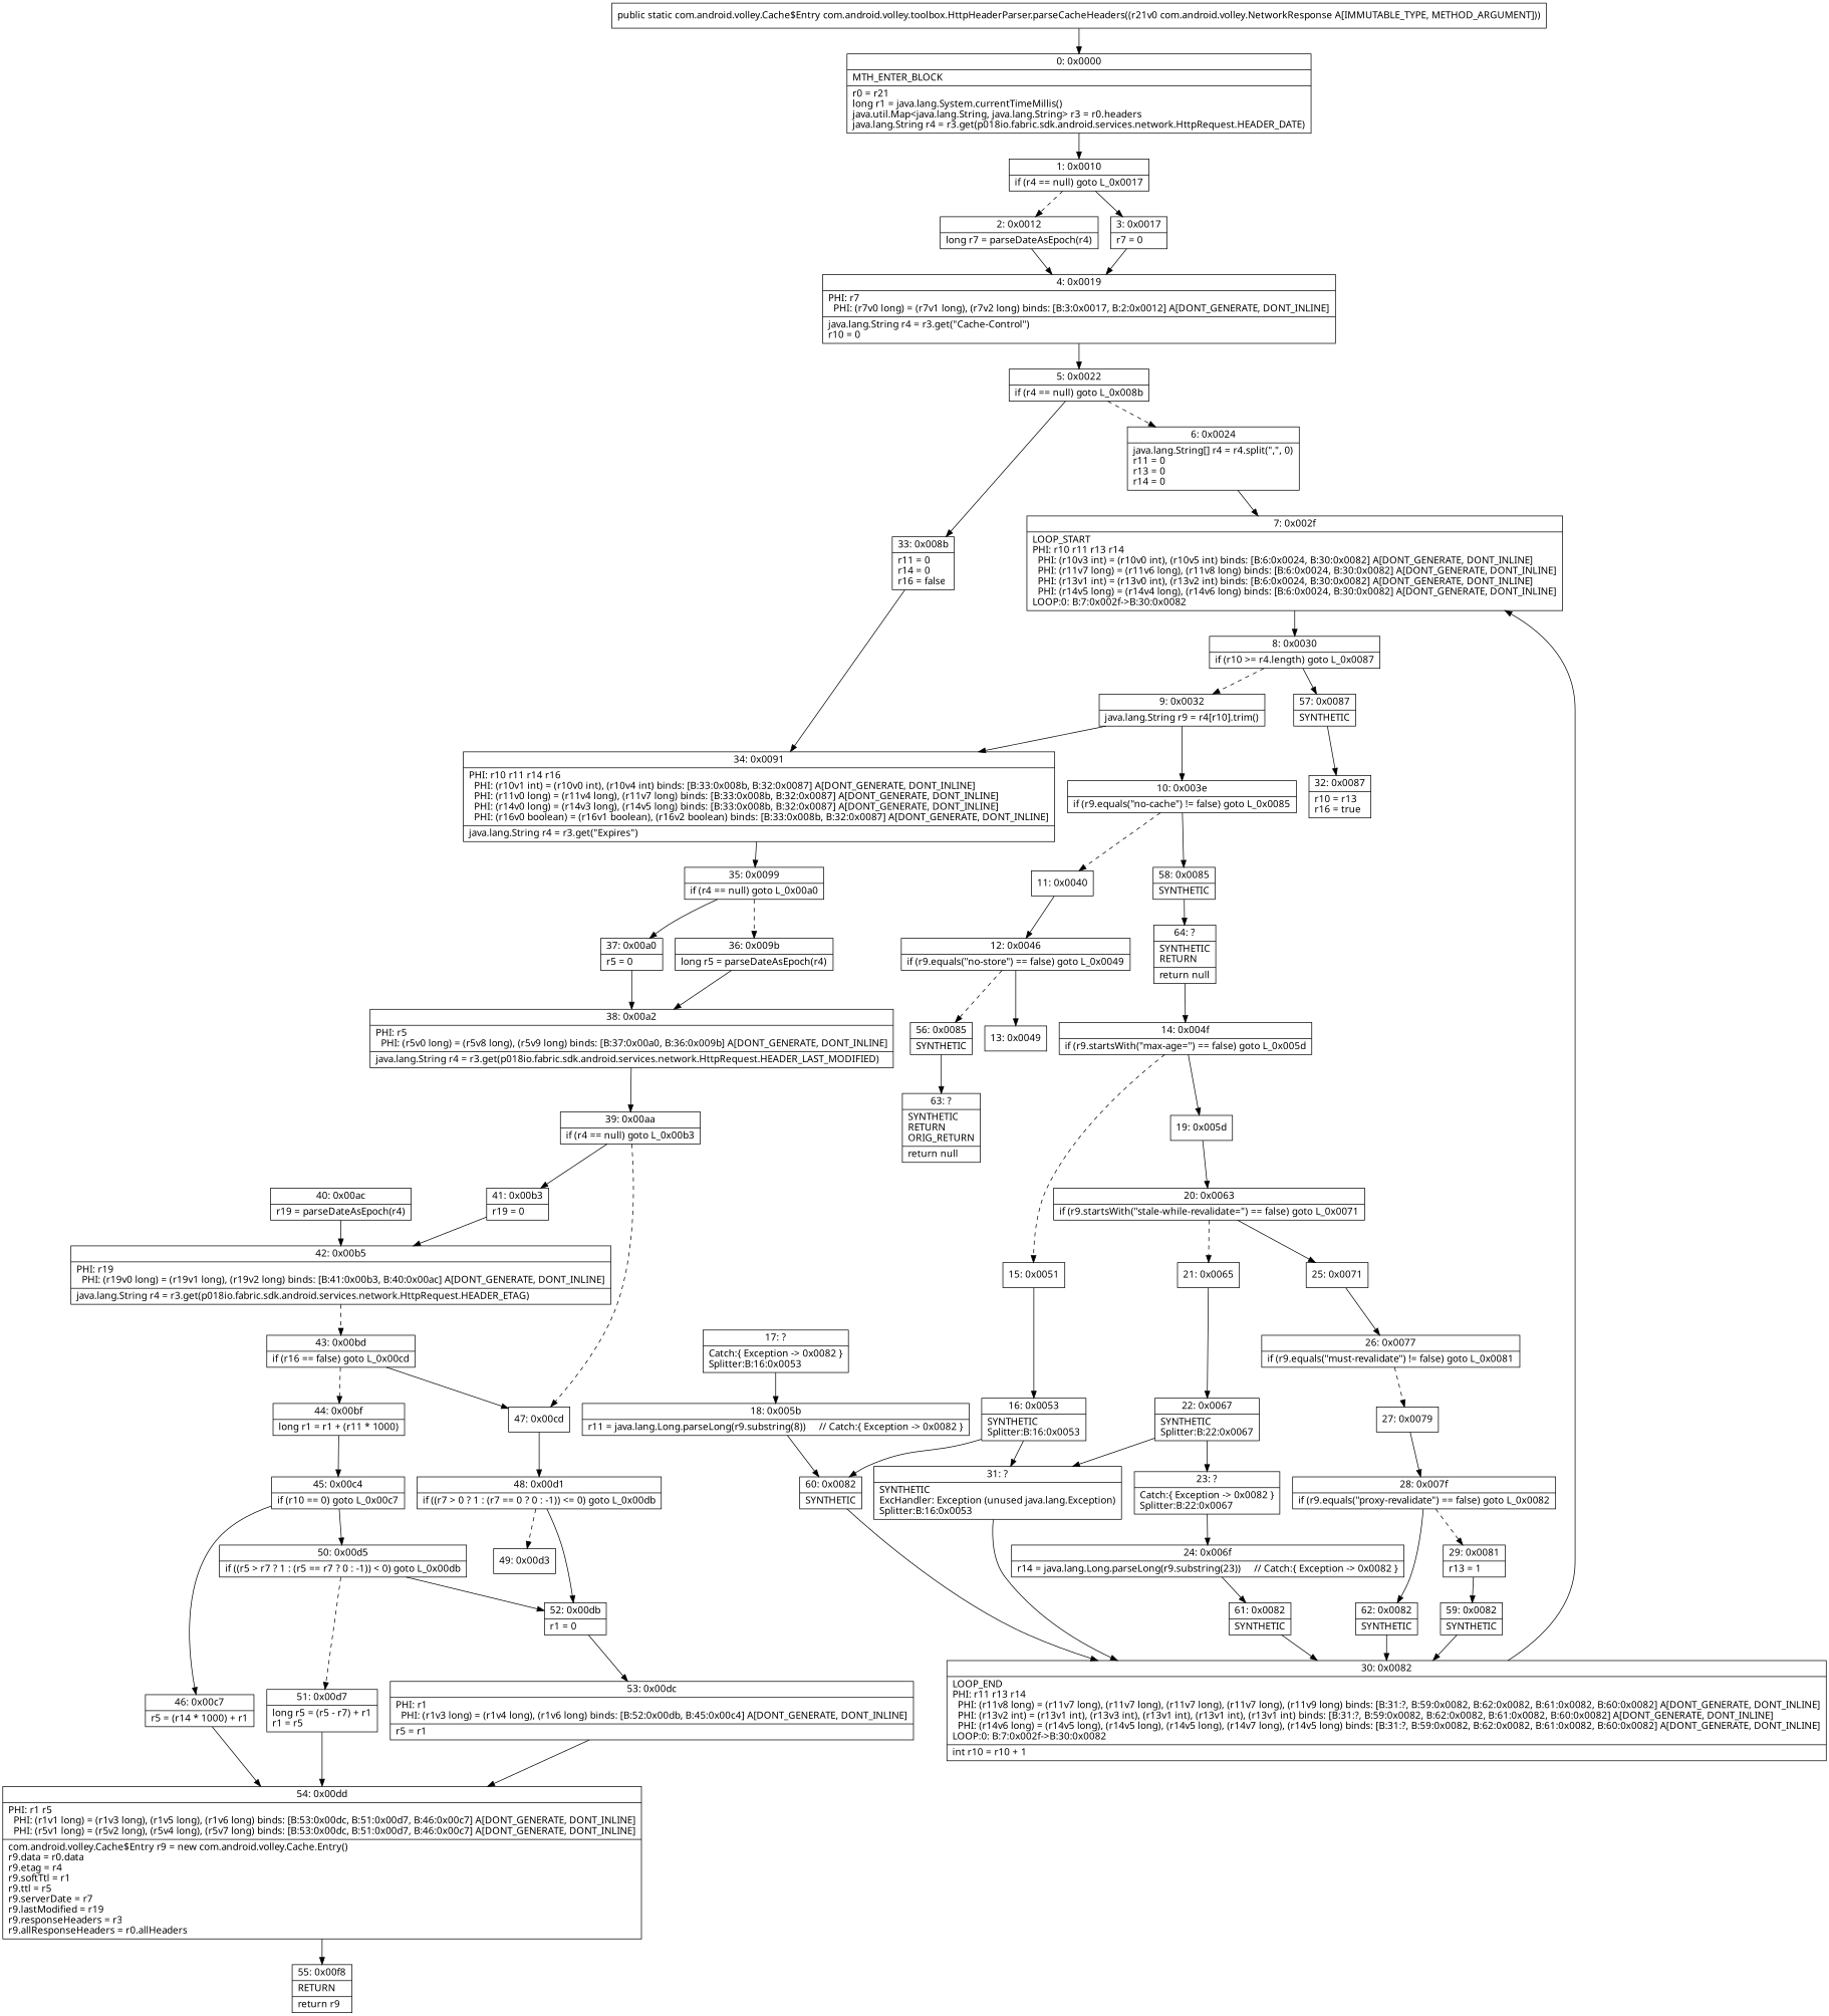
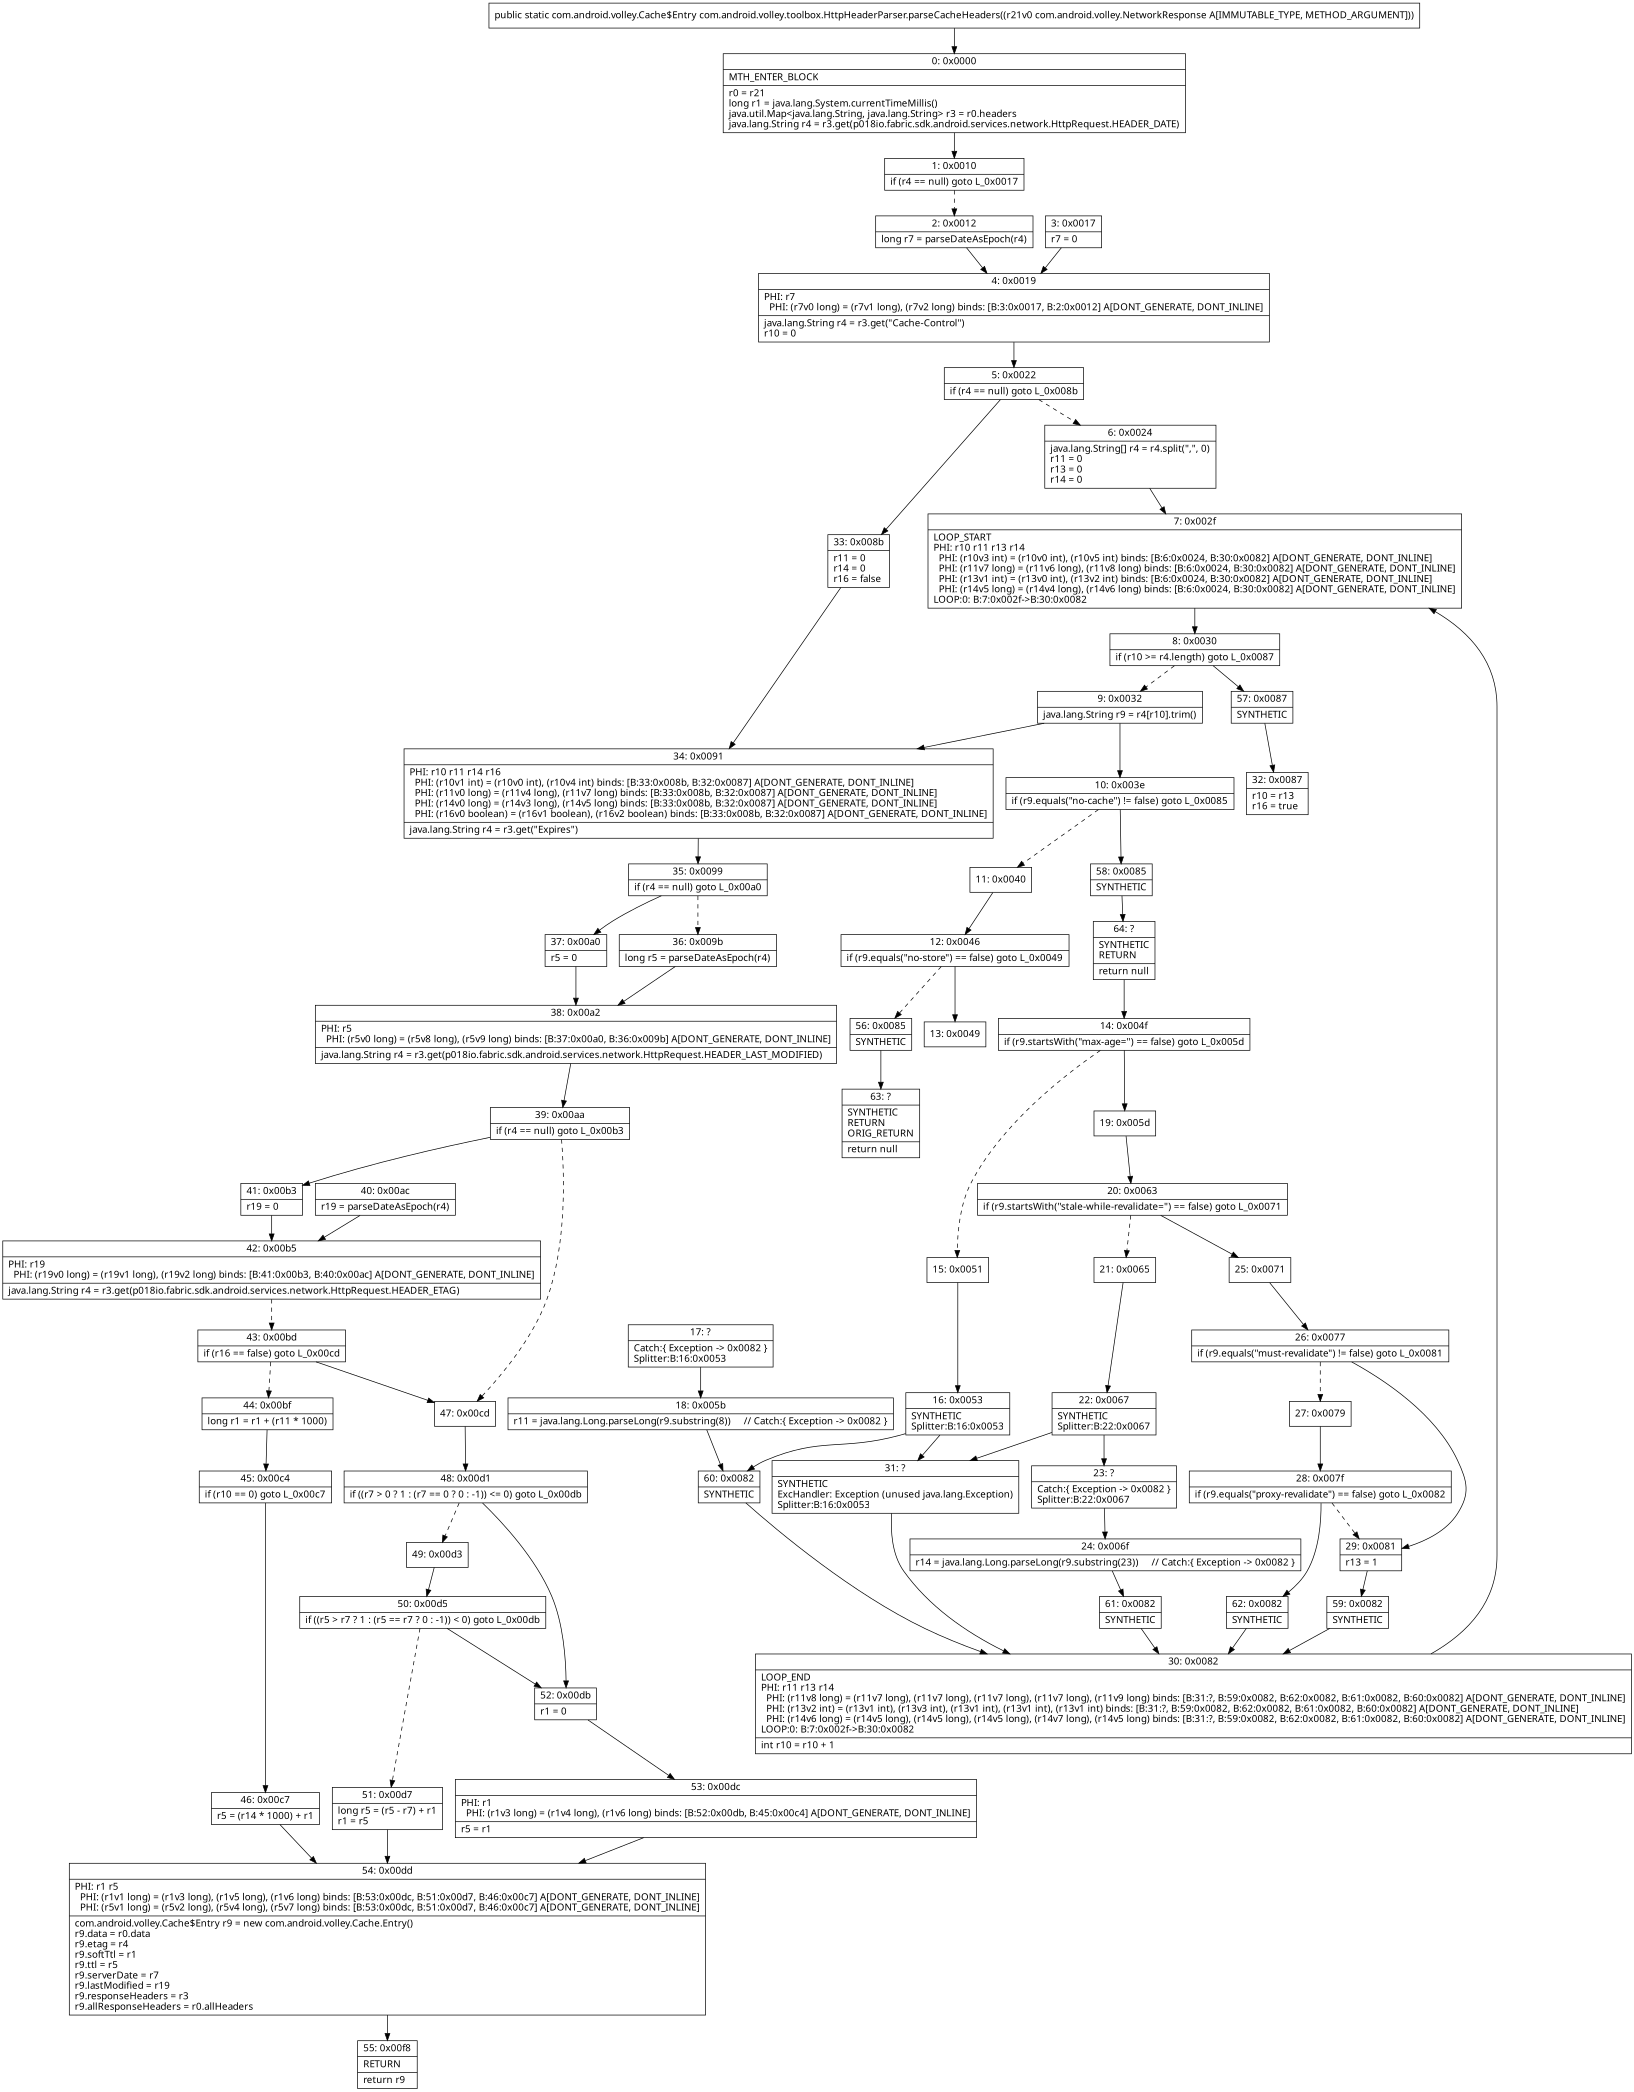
  digraph {
    fontname="Noto Sans"
    node [fontname="Noto Sans" shape=record]
    edge [fontname="Noto Sans"]
    n1 [label="{0\:\ 0x0000|MTH_ENTER_BLOCK\l|r0 = r21\llong r1 = java.lang.System.currentTimeMillis()\ljava.util.Map\<java.lang.String, java.lang.String\> r3 = r0.headers\ljava.lang.String r4 = r3.get(p018io.fabric.sdk.android.services.network.HttpRequest.HEADER_DATE)\l}"]
    n2 [label="{1\:\ 0x0010|if (r4 == null) goto L_0x0017\l}"]
    n3 [label="{2\:\ 0x0012|long r7 = parseDateAsEpoch(r4)\l}"]
    n4 [label="{3\:\ 0x0017|r7 = 0\l}"]
    n5 [label="{4\:\ 0x0019|PHI: r7 \l  PHI: (r7v0 long) = (r7v1 long), (r7v2 long) binds: [B:3:0x0017, B:2:0x0012] A[DONT_GENERATE, DONT_INLINE]\l|java.lang.String r4 = r3.get(\"Cache\-Control\")\lr10 = 0\l}"]
    n6 [label="{5\:\ 0x0022|if (r4 == null) goto L_0x008b\l}"]
    n7 [label="{6\:\ 0x0024|java.lang.String[] r4 = r4.split(\",\", 0)\lr11 = 0\lr13 = 0\lr14 = 0\l}"]
    n8 [label="{33\:\ 0x008b|r11 = 0\lr14 = 0\lr16 = false\l}"]
    n9 [label="{7\:\ 0x002f|LOOP_START\lPHI: r10 r11 r13 r14 \l  PHI: (r10v3 int) = (r10v0 int), (r10v5 int) binds: [B:6:0x0024, B:30:0x0082] A[DONT_GENERATE, DONT_INLINE]\l  PHI: (r11v7 long) = (r11v6 long), (r11v8 long) binds: [B:6:0x0024, B:30:0x0082] A[DONT_GENERATE, DONT_INLINE]\l  PHI: (r13v1 int) = (r13v0 int), (r13v2 int) binds: [B:6:0x0024, B:30:0x0082] A[DONT_GENERATE, DONT_INLINE]\l  PHI: (r14v5 long) = (r14v4 long), (r14v6 long) binds: [B:6:0x0024, B:30:0x0082] A[DONT_GENERATE, DONT_INLINE]\lLOOP:0: B:7:0x002f\-\>B:30:0x0082\l}"]
    n10 [label="{34\:\ 0x0091|PHI: r10 r11 r14 r16 \l  PHI: (r10v1 int) = (r10v0 int), (r10v4 int) binds: [B:33:0x008b, B:32:0x0087] A[DONT_GENERATE, DONT_INLINE]\l  PHI: (r11v0 long) = (r11v4 long), (r11v7 long) binds: [B:33:0x008b, B:32:0x0087] A[DONT_GENERATE, DONT_INLINE]\l  PHI: (r14v0 long) = (r14v3 long), (r14v5 long) binds: [B:33:0x008b, B:32:0x0087] A[DONT_GENERATE, DONT_INLINE]\l  PHI: (r16v0 boolean) = (r16v1 boolean), (r16v2 boolean) binds: [B:33:0x008b, B:32:0x0087] A[DONT_GENERATE, DONT_INLINE]\l|java.lang.String r4 = r3.get(\"Expires\")\l}"]
    n11 [label="{8\:\ 0x0030|if (r10 \>= r4.length) goto L_0x0087\l}"]
    n12 [label="{9\:\ 0x0032|java.lang.String r9 = r4[r10].trim()\l}"]
    n13 [label="{57\:\ 0x0087|SYNTHETIC\l}"]
    n14 [label="{10\:\ 0x003e|if (r9.equals(\"no\-cache\") != false) goto L_0x0085\l}"]
    n15 [label="{32\:\ 0x0087|r10 = r13\lr16 = true\l}"]
    n16 [label="{11\:\ 0x0040}"]
    n17 [label="{58\:\ 0x0085|SYNTHETIC\l}"]
    n18 [label="{12\:\ 0x0046|if (r9.equals(\"no\-store\") == false) goto L_0x0049\l}"]
    n19 [label="{64\:\ ?|SYNTHETIC\lRETURN\l|return null\l}"]
    n20 [label="{13\:\ 0x0049}"]
    n21 [label="{56\:\ 0x0085|SYNTHETIC\l}"]
    n22 [label="{63\:\ ?|SYNTHETIC\lRETURN\lORIG_RETURN\l|return null\l}"]
    n23 [label="{14\:\ 0x004f|if (r9.startsWith(\"max\-age=\") == false) goto L_0x005d\l}"]
    n24 [label="{15\:\ 0x0051}"]
    n25 [label="{19\:\ 0x005d}"]
    n26 [label="{16\:\ 0x0053|SYNTHETIC\lSplitter:B:16:0x0053\l}"]
    n27 [label="{20\:\ 0x0063|if (r9.startsWith(\"stale\-while\-revalidate=\") == false) goto L_0x0071\l}"]
    n28 [label="{31\:\ ?|SYNTHETIC\lExcHandler: Exception (unused java.lang.Exception)\lSplitter:B:16:0x0053\l}"]
    n29 [label="{60\:\ 0x0082|SYNTHETIC\l}"]
    n30 [label="{17\:\ ?|Catch:\{ Exception \-\> 0x0082 \}\lSplitter:B:16:0x0053\l}"]
    n31 [label="{18\:\ 0x005b|r11 = java.lang.Long.parseLong(r9.substring(8))     \/\/ Catch:\{ Exception \-\> 0x0082 \}\l}"]
    n32 [label="{30\:\ 0x0082|LOOP_END\lPHI: r11 r13 r14 \l  PHI: (r11v8 long) = (r11v7 long), (r11v7 long), (r11v7 long), (r11v7 long), (r11v9 long) binds: [B:31:?, B:59:0x0082, B:62:0x0082, B:61:0x0082, B:60:0x0082] A[DONT_GENERATE, DONT_INLINE]\l  PHI: (r13v2 int) = (r13v1 int), (r13v3 int), (r13v1 int), (r13v1 int), (r13v1 int) binds: [B:31:?, B:59:0x0082, B:62:0x0082, B:61:0x0082, B:60:0x0082] A[DONT_GENERATE, DONT_INLINE]\l  PHI: (r14v6 long) = (r14v5 long), (r14v5 long), (r14v5 long), (r14v7 long), (r14v5 long) binds: [B:31:?, B:59:0x0082, B:62:0x0082, B:61:0x0082, B:60:0x0082] A[DONT_GENERATE, DONT_INLINE]\lLOOP:0: B:7:0x002f\-\>B:30:0x0082\l|int r10 = r10 + 1\l}"]
    n33 [label="{21\:\ 0x0065}"]
    n34 [label="{25\:\ 0x0071}"]
    n35 [label="{22\:\ 0x0067|SYNTHETIC\lSplitter:B:22:0x0067\l}"]
    n36 [label="{26\:\ 0x0077|if (r9.equals(\"must\-revalidate\") != false) goto L_0x0081\l}"]
    n37 [label="{23\:\ ?|Catch:\{ Exception \-\> 0x0082 \}\lSplitter:B:22:0x0067\l}"]
    n38 [label="{24\:\ 0x006f|r14 = java.lang.Long.parseLong(r9.substring(23))     \/\/ Catch:\{ Exception \-\> 0x0082 \}\l}"]
    n39 [label="{61\:\ 0x0082|SYNTHETIC\l}"]
    n40 [label="{27\:\ 0x0079}"]
    n41 [label="{29\:\ 0x0081|r13 = 1\l}"]
    n42 [label="{28\:\ 0x007f|if (r9.equals(\"proxy\-revalidate\") == false) goto L_0x0082\l}"]
    n43 [label="{59\:\ 0x0082|SYNTHETIC\l}"]
    n44 [label="{62\:\ 0x0082|SYNTHETIC\l}"]
    n45 [label="{35\:\ 0x0099|if (r4 == null) goto L_0x00a0\l}"]
    n46 [label="{36\:\ 0x009b|long r5 = parseDateAsEpoch(r4)\l}"]
    n47 [label="{37\:\ 0x00a0|r5 = 0\l}"]
    n48 [label="{38\:\ 0x00a2|PHI: r5 \l  PHI: (r5v0 long) = (r5v8 long), (r5v9 long) binds: [B:37:0x00a0, B:36:0x009b] A[DONT_GENERATE, DONT_INLINE]\l|java.lang.String r4 = r3.get(p018io.fabric.sdk.android.services.network.HttpRequest.HEADER_LAST_MODIFIED)\l}"]
    n49 [label="{39\:\ 0x00aa|if (r4 == null) goto L_0x00b3\l}"]
    n50 [label="{41\:\ 0x00b3|r19 = 0\l}"]
    n51 [label="{47\:\ 0x00cd}"]
    n52 [label="{40\:\ 0x00ac|r19 = parseDateAsEpoch(r4)\l}"]
    n53 [label="{42\:\ 0x00b5|PHI: r19 \l  PHI: (r19v0 long) = (r19v1 long), (r19v2 long) binds: [B:41:0x00b3, B:40:0x00ac] A[DONT_GENERATE, DONT_INLINE]\l|java.lang.String r4 = r3.get(p018io.fabric.sdk.android.services.network.HttpRequest.HEADER_ETAG)\l}"]
    n54 [label="{43\:\ 0x00bd|if (r16 == false) goto L_0x00cd\l}"]
    n55 [label="{44\:\ 0x00bf|long r1 = r1 + (r11 * 1000)\l}"]
    n56 [label="{45\:\ 0x00c4|if (r10 == 0) goto L_0x00c7\l}"]
    n57 [label="{48\:\ 0x00d1|if ((r7 \> 0 ? 1 : (r7 == 0 ? 0 : \-1)) \<= 0) goto L_0x00db\l}"]
    n58 [label="{46\:\ 0x00c7|r5 = (r14 * 1000) + r1\l}"]
    n59 [label="{54\:\ 0x00dd|PHI: r1 r5 \l  PHI: (r1v1 long) = (r1v3 long), (r1v5 long), (r1v6 long) binds: [B:53:0x00dc, B:51:0x00d7, B:46:0x00c7] A[DONT_GENERATE, DONT_INLINE]\l  PHI: (r5v1 long) = (r5v2 long), (r5v4 long), (r5v7 long) binds: [B:53:0x00dc, B:51:0x00d7, B:46:0x00c7] A[DONT_GENERATE, DONT_INLINE]\l|com.android.volley.Cache$Entry r9 = new com.android.volley.Cache.Entry()\lr9.data = r0.data\lr9.etag = r4\lr9.softTtl = r1\lr9.ttl = r5\lr9.serverDate = r7\lr9.lastModified = r19\lr9.responseHeaders = r3\lr9.allResponseHeaders = r0.allHeaders\l}"]
    n60 [label="{53\:\ 0x00dc|PHI: r1 \l  PHI: (r1v3 long) = (r1v4 long), (r1v6 long) binds: [B:52:0x00db, B:45:0x00c4] A[DONT_GENERATE, DONT_INLINE]\l|r5 = r1\l}"]
    n61 [label="{55\:\ 0x00f8|RETURN\l|return r9\l}"]
    n62 [label="{49\:\ 0x00d3}"]
    n63 [label="{52\:\ 0x00db|r1 = 0\l}"]
    n64 [label="{50\:\ 0x00d5|if ((r5 \> r7 ? 1 : (r5 == r7 ? 0 : \-1)) \< 0) goto L_0x00db\l}"]
    n65 [label="{51\:\ 0x00d7|long r5 = (r5 \- r7) + r1\lr1 = r5\l}"]
    n66 [label="{public static com.android.volley.Cache$Entry com.android.volley.toolbox.HttpHeaderParser.parseCacheHeaders((r21v0 com.android.volley.NetworkResponse A[IMMUTABLE_TYPE, METHOD_ARGUMENT])) }"]
    n1 -> n2
    n2 -> n3 [style=dashed]
-   n2 -> n4
    n3 -> n5
    n4 -> n5
    n5 -> n6
    n6 -> n7 [style=dashed]
    n6 -> n8
    n7 -> n9
    n8 -> n10
    n9 -> n11
    n10 -> n45
    n11 -> n12 [style=dashed]
    n11 -> n13
    n12 -> n10
    n12 -> n14
    n13 -> n15
    n14 -> n16 [style=dashed]
    n14 -> n17
    n16 -> n18
    n17 -> n19
    n18 -> n20
    n18 -> n21 [style=dashed]
    n19 -> n23
    n21 -> n22
    n23 -> n24 [style=dashed]
    n23 -> n25
    n24 -> n26
    n25 -> n27
    n26 -> n28
    n26 -> n29
    n27 -> n33 [style=dashed]
    n27 -> n34
    n28 -> n32
    n29 -> n32
    n30 -> n31
    n31 -> n29
    n32 -> n9
    n33 -> n35
    n34 -> n36
    n35 -> n28
    n35 -> n37
    n36 -> n40 [style=dashed]
+   n36 -> n41
    n37 -> n38
    n38 -> n39
    n39 -> n32
    n40 -> n42
    n41 -> n43
    n42 -> n41 [style=dashed]
    n42 -> n44
    n43 -> n32
    n44 -> n32
    n45 -> n46 [style=dashed]
    n45 -> n47
    n46 -> n48
    n47 -> n48
    n48 -> n49
    n49 -> n50
    n49 -> n51 [style=dashed]
    n50 -> n53
    n51 -> n57
    n52 -> n53
    n53 -> n54 [style=dashed]
    n54 -> n51
    n54 -> n55 [style=dashed]
    n55 -> n56
    n56 -> n58
    n57 -> n62 [style=dashed]
    n57 -> n63
    n58 -> n59
    n59 -> n61
    n60 -> n59
-   n56 -> n64
+   n62 -> n64
    n63 -> n60
    n64 -> n63
    n64 -> n65 [style=dashed]
    n65 -> n59
    n66 -> n1
  }
